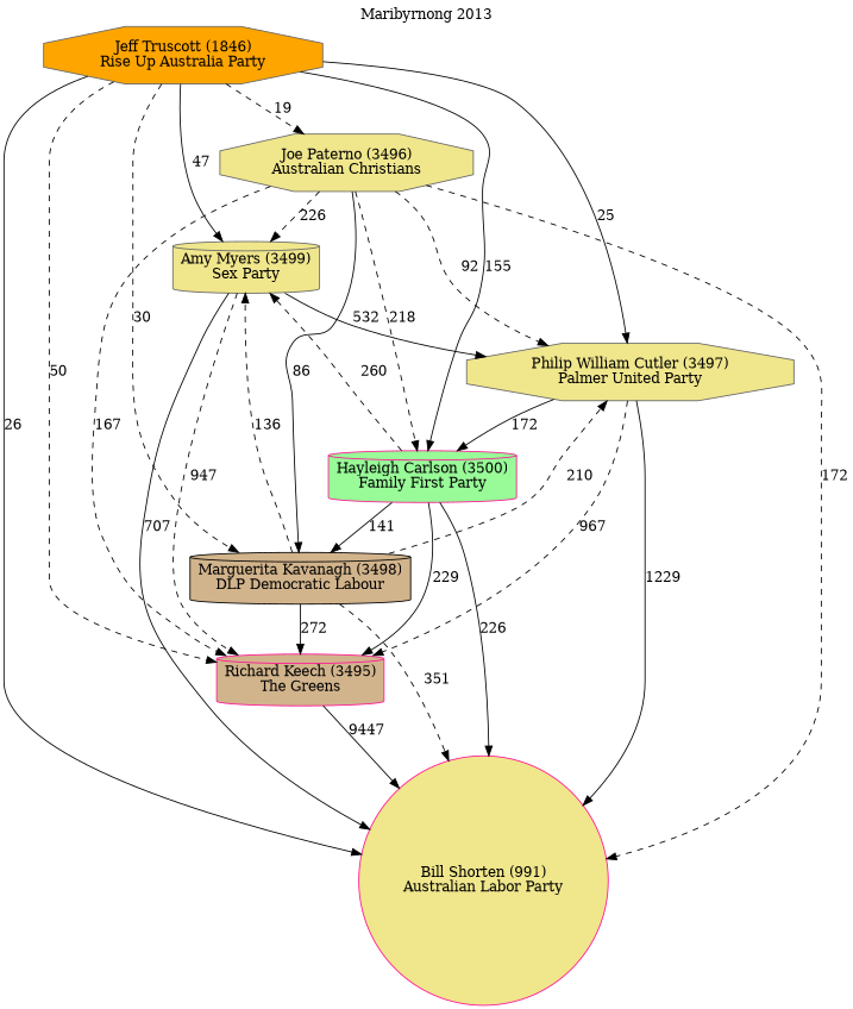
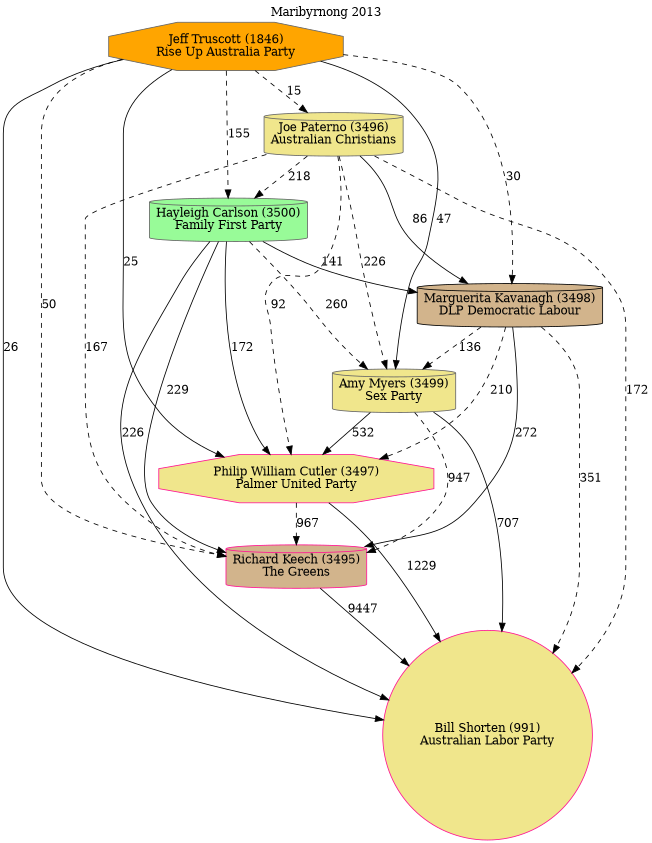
  digraph {
    label="Maribyrnong 2013"
    labelloc=t
    mclimit=10
    node [color=gray40 fillcolor=khaki shape=cylinder style=filled]
    edge [style=dashed]
    n1 [label="Amy Myers (3499)\nSex Party"]
    n2 [color=deeppink label="Bill Shorten (991)\nAustralian Labor Party" shape=circle]
-   n3 [label="Philip William Cutler (3497)\nPalmer United Party" shape=octagon]
+   n3 [color=deeppink label="Philip William Cutler (3497)\nPalmer United Party" shape=octagon]
    n4 [color=deeppink fillcolor=tan label="Richard Keech (3495)\nThe Greens"]
-   n5 [color=deeppink fillcolor=palegreen label="Hayleigh Carlson (3500)\nFamily First Party"]
+   n5 [fillcolor=palegreen label="Hayleigh Carlson (3500)\nFamily First Party"]
    n6 [color=black fillcolor=tan label="Marguerita Kavanagh (3498)\nDLP Democratic Labour"]
    n7 [fillcolor=orange label="Jeff Truscott (1846)\nRise Up Australia Party" shape=octagon]
-   n8 [label="Joe Paterno (3496)\nAustralian Christians" shape=octagon]
+   n8 [label="Joe Paterno (3496)\nAustralian Christians"]
    n1 -> n2 [label=707 style=solid]
    n1 -> n3 [label=532 style=solid]
    n1 -> n4 [label=947]
    n3 -> n2 [label=1229 style=solid]
    n3 -> n4 [label=967]
    n4 -> n2 [label=9447 style=solid]
    n5 -> n1 [label=260]
    n5 -> n2 [label=226 style=solid]
-   n3 -> n5 [label=172 style=solid]
+   n5 -> n3 [label=172 style=solid]
    n5 -> n4 [label=229 style=solid]
    n5 -> n6 [label=141 style=solid]
    n6 -> n1 [label=136]
    n6 -> n2 [label=351]
    n6 -> n3 [label=210]
    n6 -> n4 [label=272 style=solid]
    n7 -> n1 [label=47 style=solid]
    n7 -> n2 [label=26 style=solid]
    n7 -> n3 [label=25 style=solid]
    n7 -> n4 [label=50]
-   n7 -> n5 [label=155 style=solid]
+   n7 -> n5 [label=155]
    n7 -> n6 [label=30]
-   n7 -> n8 [label=19]
+   n7 -> n8 [label=15]
    n8 -> n1 [label=226]
    n8 -> n2 [label=172]
    n8 -> n3 [label=92]
    n8 -> n4 [label=167]
    n8 -> n5 [label=218]
    n8 -> n6 [label=86 style=solid]
  }
